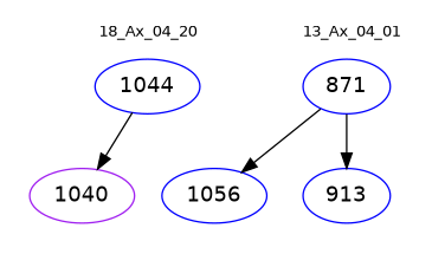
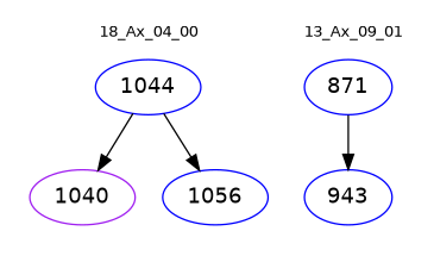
  digraph {
    fontname="DejaVu Sans"
    node [color=blue fontname="DejaVu Sans"]
    edge [color=black fontname="DejaVu Sans"]
    n1 [label=1044]
    n2 [label=1056]
    n3 [color=purple label=1040]
    n4 [label=871]
-   n5 [label=913]
+   n5 [label=943]
    subgraph cluster_1 {
      color=white
      fontsize=10
-     label="18_Ax_04_20"
+     label="18_Ax_04_00"
      n1
      n2
      n3
    }
    subgraph cluster_2 {
      color=white
      fontsize=10
-     label="13_Ax_04_01"
+     label="13_Ax_09_01"
      n4
      n5
    }
-   n4 -> n2
+   n1 -> n2
    n1 -> n3
    n4 -> n5
  }
